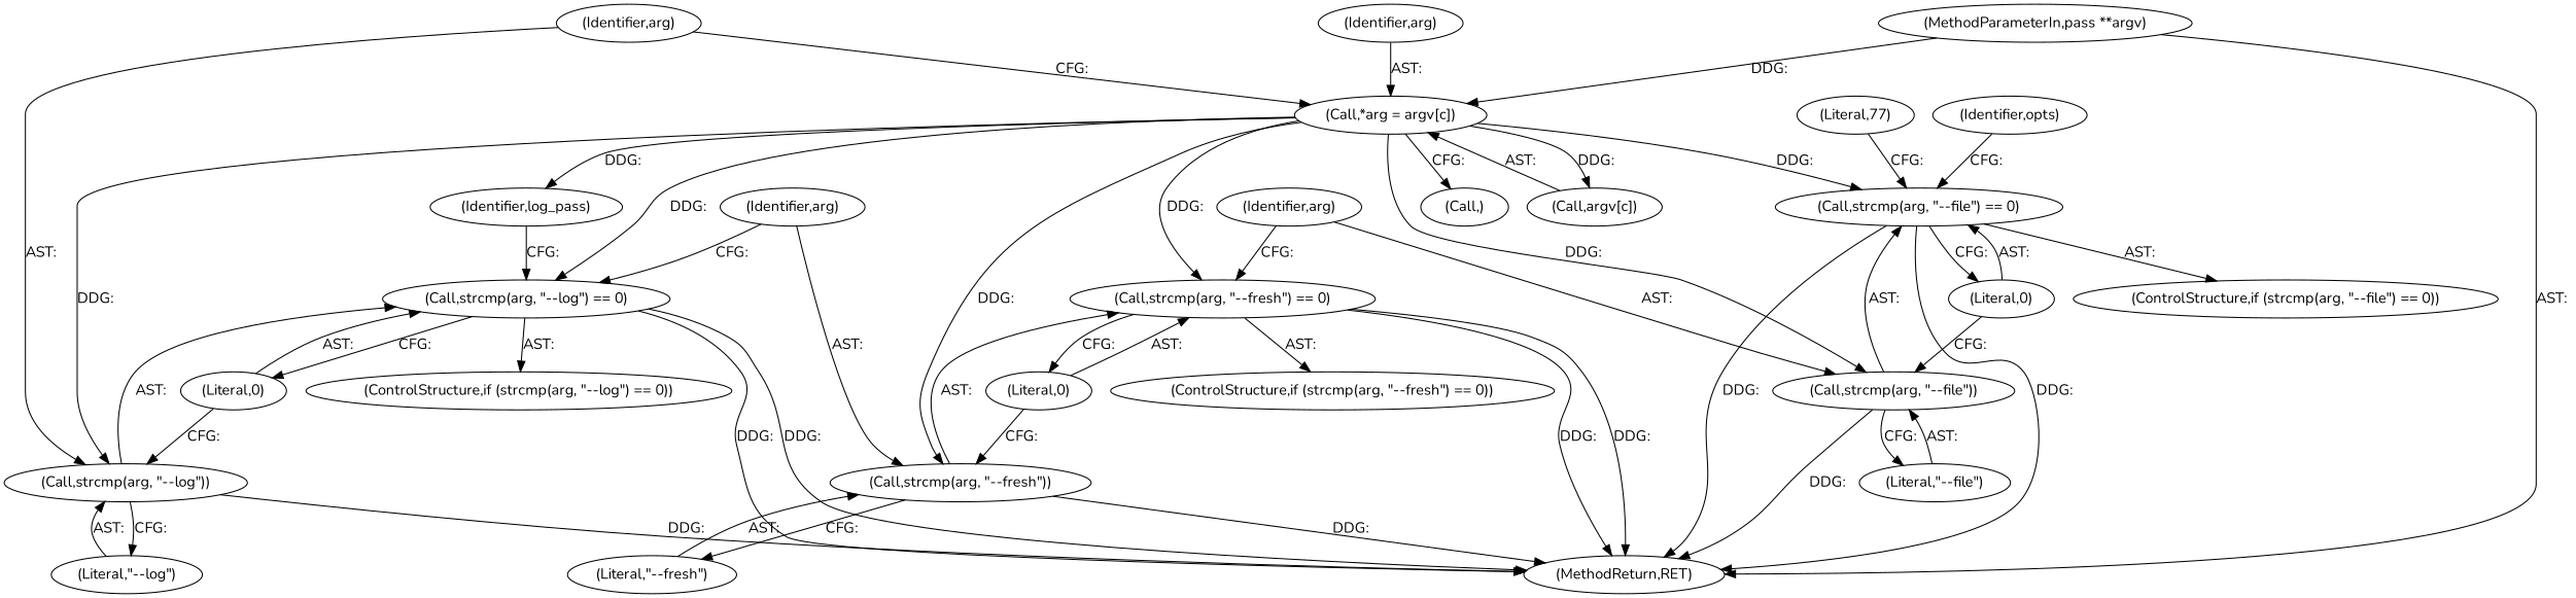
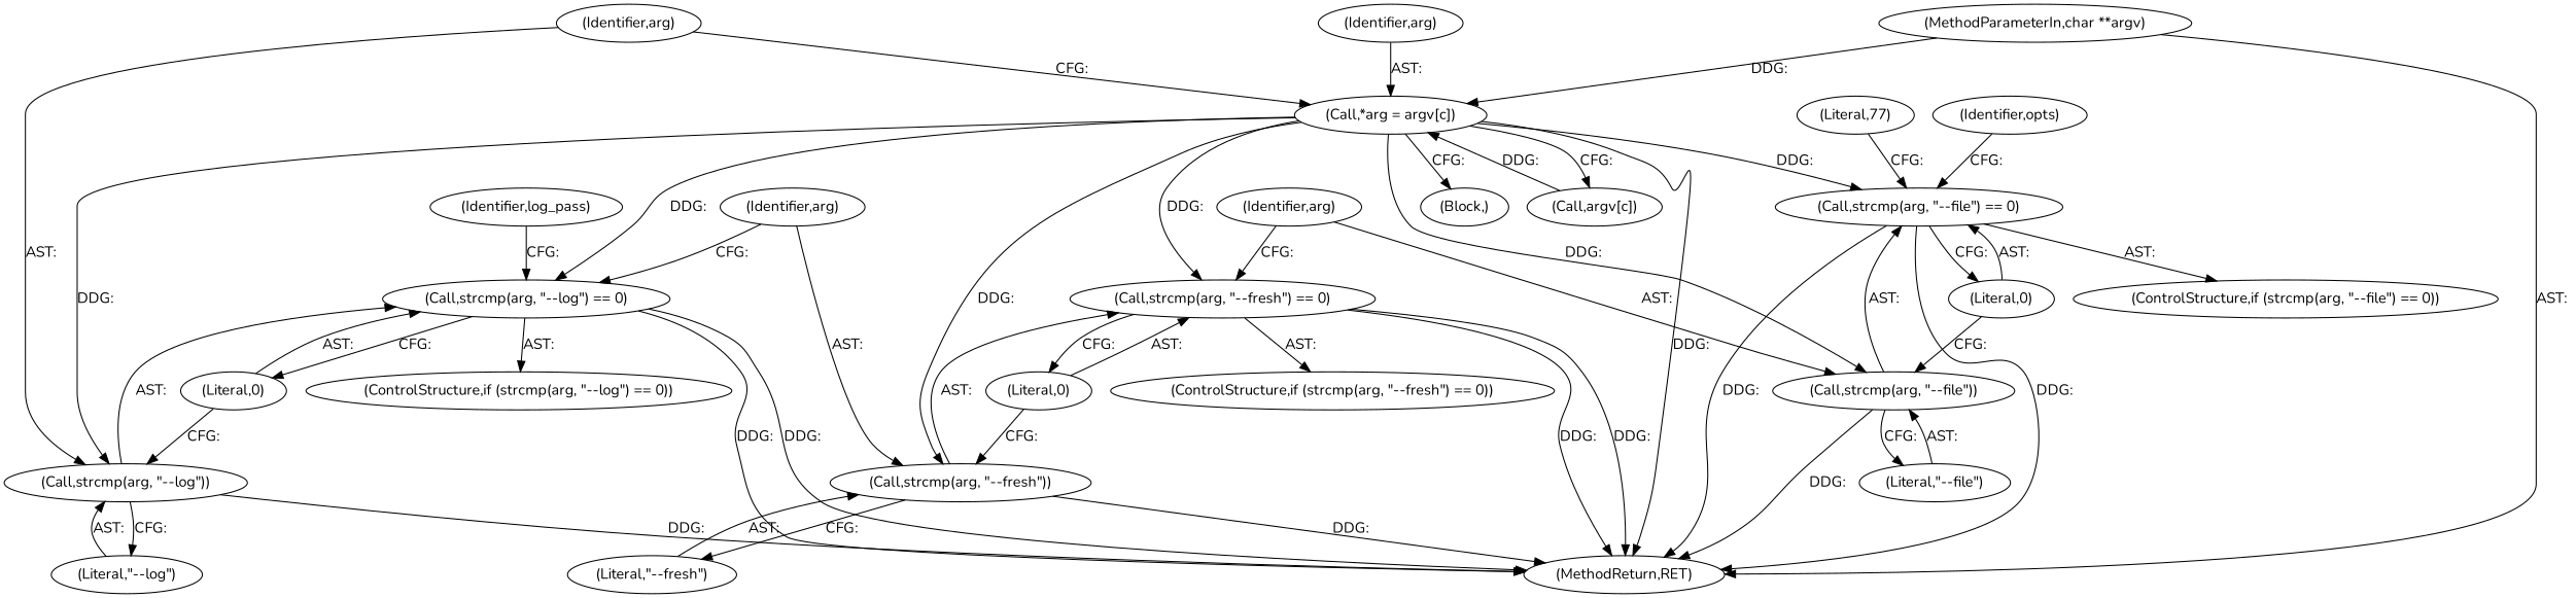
  digraph {
    fontname=Nunito
    node [fontname=Nunito]
    edge [fontname=Nunito]
    n1 [label="(Call,*arg = argv[c])"]
    n2 [label="(Call,strcmp(arg, \"--log\") == 0)"]
    n3 [label="(Call,strcmp(arg, \"--log\"))"]
    n4 [label="(Call,strcmp(arg, \"--fresh\") == 0)"]
    n5 [label="(Call,strcmp(arg, \"--fresh\"))"]
    n6 [label="(Call,strcmp(arg, \"--file\") == 0)"]
    n7 [label="(Call,strcmp(arg, \"--file\"))"]
    n8 [label="(MethodReturn,RET)"]
-   n9 [label="(Call,)"]
+   n9 [label="(Block,)"]
    n10 [label="(Call,argv[c])"]
    n11 [label="(ControlStructure,if (strcmp(arg, \"--log\") == 0))"]
    n12 [label="(Literal,0)"]
    n13 [label="(Literal,\"--log\")"]
    n14 [label="(Literal,0)"]
    n15 [label="(ControlStructure,if (strcmp(arg, \"--fresh\") == 0))"]
    n16 [label="(Literal,\"--fresh\")"]
    n17 [label="(Literal,0)"]
    n18 [label="(ControlStructure,if (strcmp(arg, \"--file\") == 0))"]
    n19 [label="(Literal,\"--file\")"]
-   n20 [label="(MethodParameterIn,pass **argv)"]
+   n20 [label="(MethodParameterIn,char **argv)"]
    n21 [label="(Identifier,arg)"]
    n22 [label="(Identifier,arg)"]
    n23 [label="(Literal,77)"]
    n24 [label="(Identifier,opts)"]
    n25 [label="(Identifier,log_pass)"]
    n26 [label="(Identifier,arg)"]
    n27 [label="(Identifier,arg)"]
    n1 -> n2 [label="DDG: "]
    n1 -> n3 [label="DDG: "]
    n1 -> n4 [label="DDG: "]
    n1 -> n5 [label="DDG: "]
    n1 -> n6 [label="DDG: "]
    n1 -> n7 [label="DDG: "]
-   n1 -> n25 [label="DDG: "]
+   n1 -> n8 [label="DDG: "]
    n1 -> n9 [label="CFG: "]
-   n1 -> n10 [label="DDG: "]
+   n1 -> n10 [label="CFG: "]
    n2 -> n8 [label="DDG: "]
    n2 -> n8 [label="DDG: "]
    n2 -> n11 [label="AST: "]
    n2 -> n12 [label="CFG: "]
    n3 -> n2 [label="AST: "]
    n3 -> n8 [label="DDG: "]
    n3 -> n13 [label="CFG: "]
    n4 -> n8 [label="DDG: "]
    n4 -> n8 [label="DDG: "]
    n4 -> n14 [label="CFG: "]
    n4 -> n15 [label="AST: "]
    n5 -> n4 [label="AST: "]
    n5 -> n8 [label="DDG: "]
    n5 -> n16 [label="CFG: "]
    n6 -> n8 [label="DDG: "]
    n6 -> n8 [label="DDG: "]
    n6 -> n17 [label="CFG: "]
    n6 -> n18 [label="AST: "]
    n7 -> n6 [label="AST: "]
    n7 -> n8 [label="DDG: "]
    n7 -> n19 [label="CFG: "]
-   n10 -> n1 [label="AST: "]
+   n10 -> n1 [label="DDG: "]
    n12 -> n2 [label="AST: "]
    n12 -> n3 [label="CFG: "]
    n13 -> n3 [label="AST: "]
    n14 -> n4 [label="AST: "]
    n14 -> n5 [label="CFG: "]
    n16 -> n5 [label="AST: "]
    n17 -> n6 [label="AST: "]
    n17 -> n7 [label="CFG: "]
    n19 -> n7 [label="AST: "]
    n20 -> n1 [label="DDG: "]
    n20 -> n8 [label="AST: "]
    n21 -> n4 [label="CFG: "]
    n21 -> n7 [label="AST: "]
    n22 -> n2 [label="CFG: "]
    n22 -> n5 [label="AST: "]
    n23 -> n6 [label="CFG: "]
    n24 -> n6 [label="CFG: "]
    n25 -> n2 [label="CFG: "]
    n26 -> n1 [label="CFG: "]
    n26 -> n3 [label="AST: "]
    n27 -> n1 [label="AST: "]
  }
